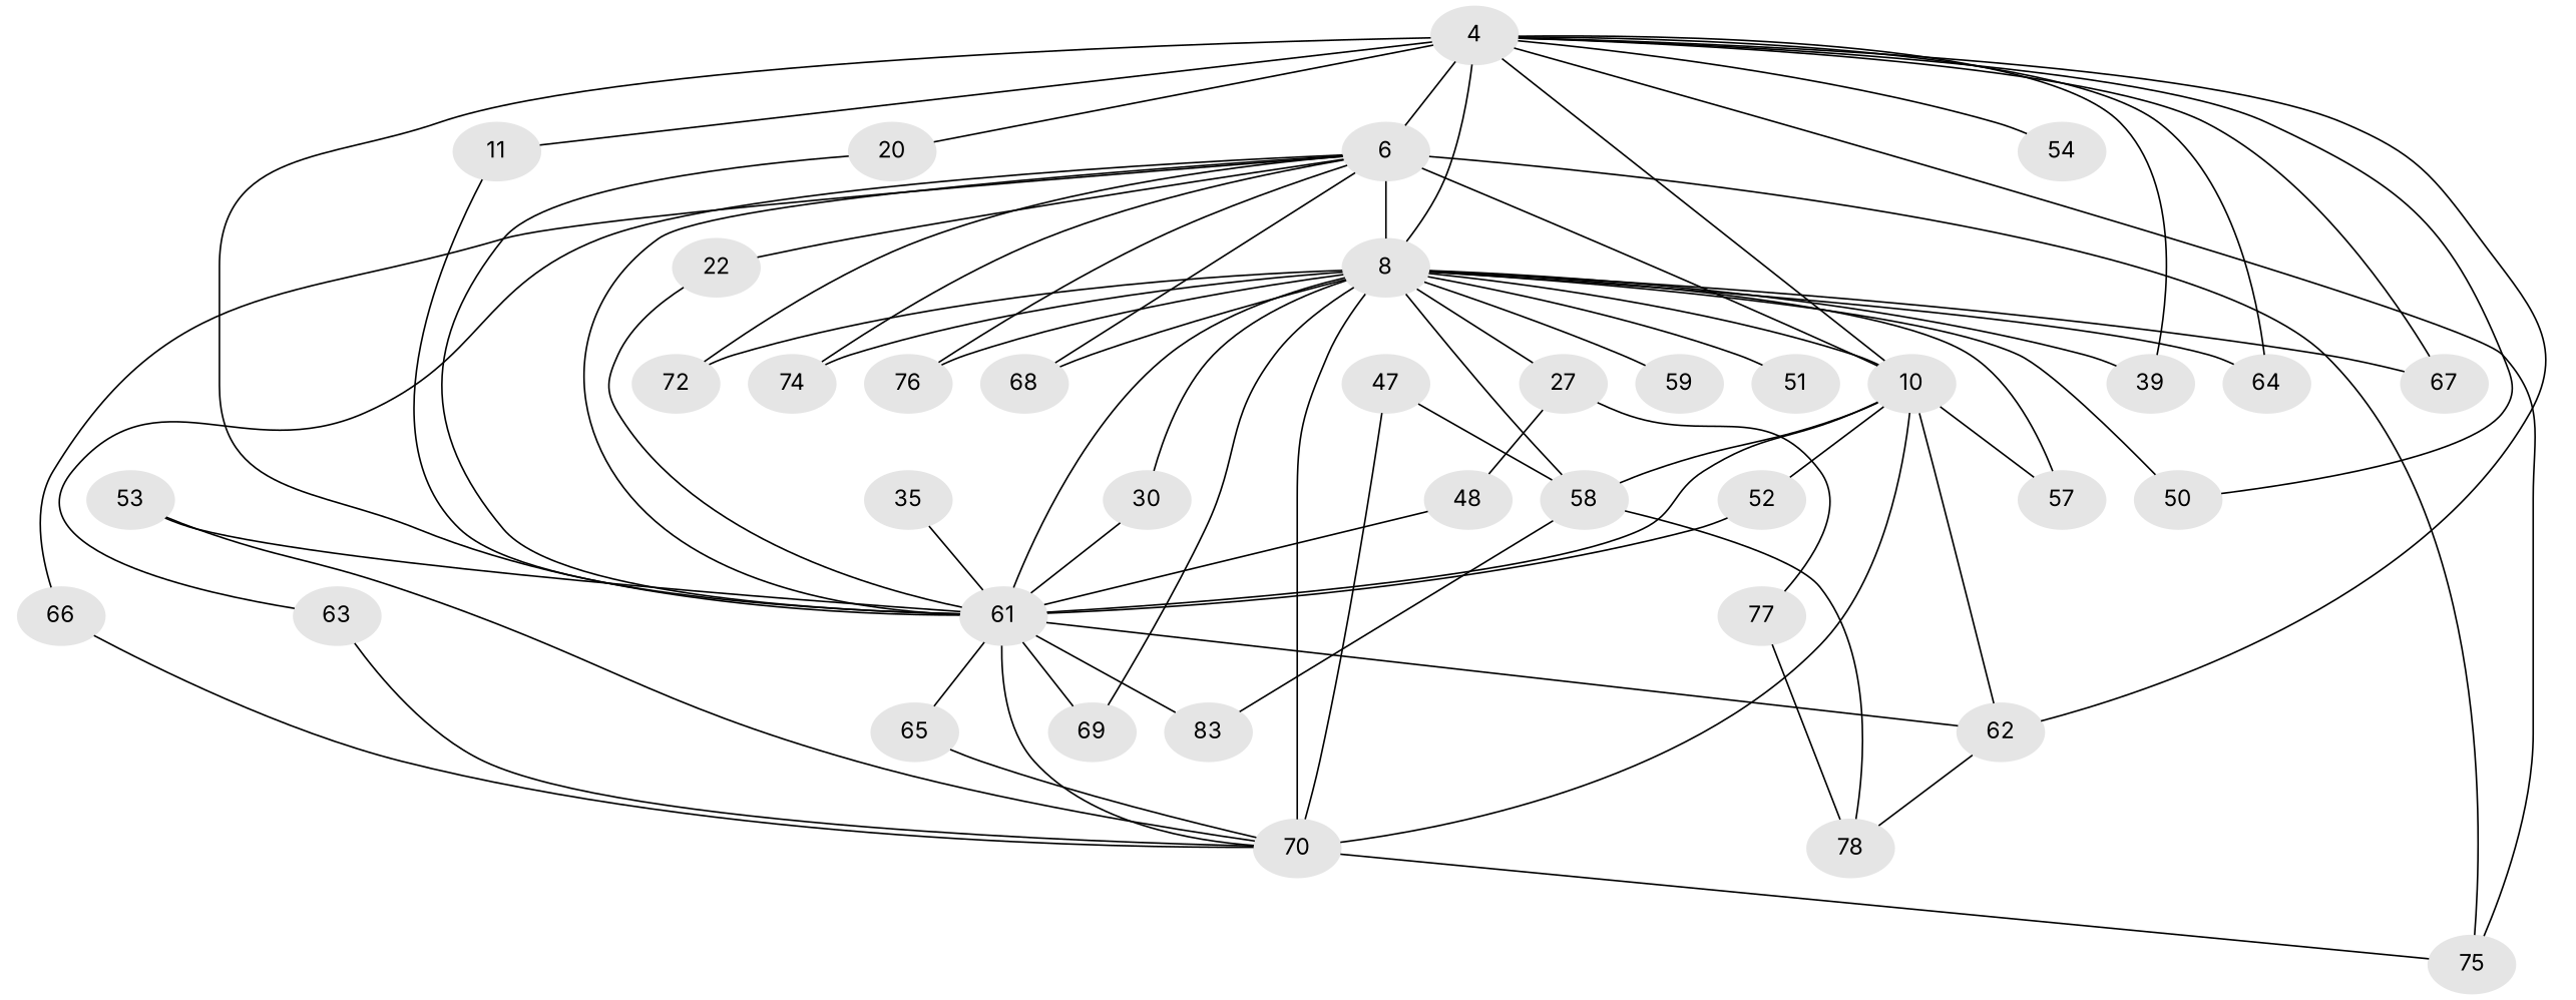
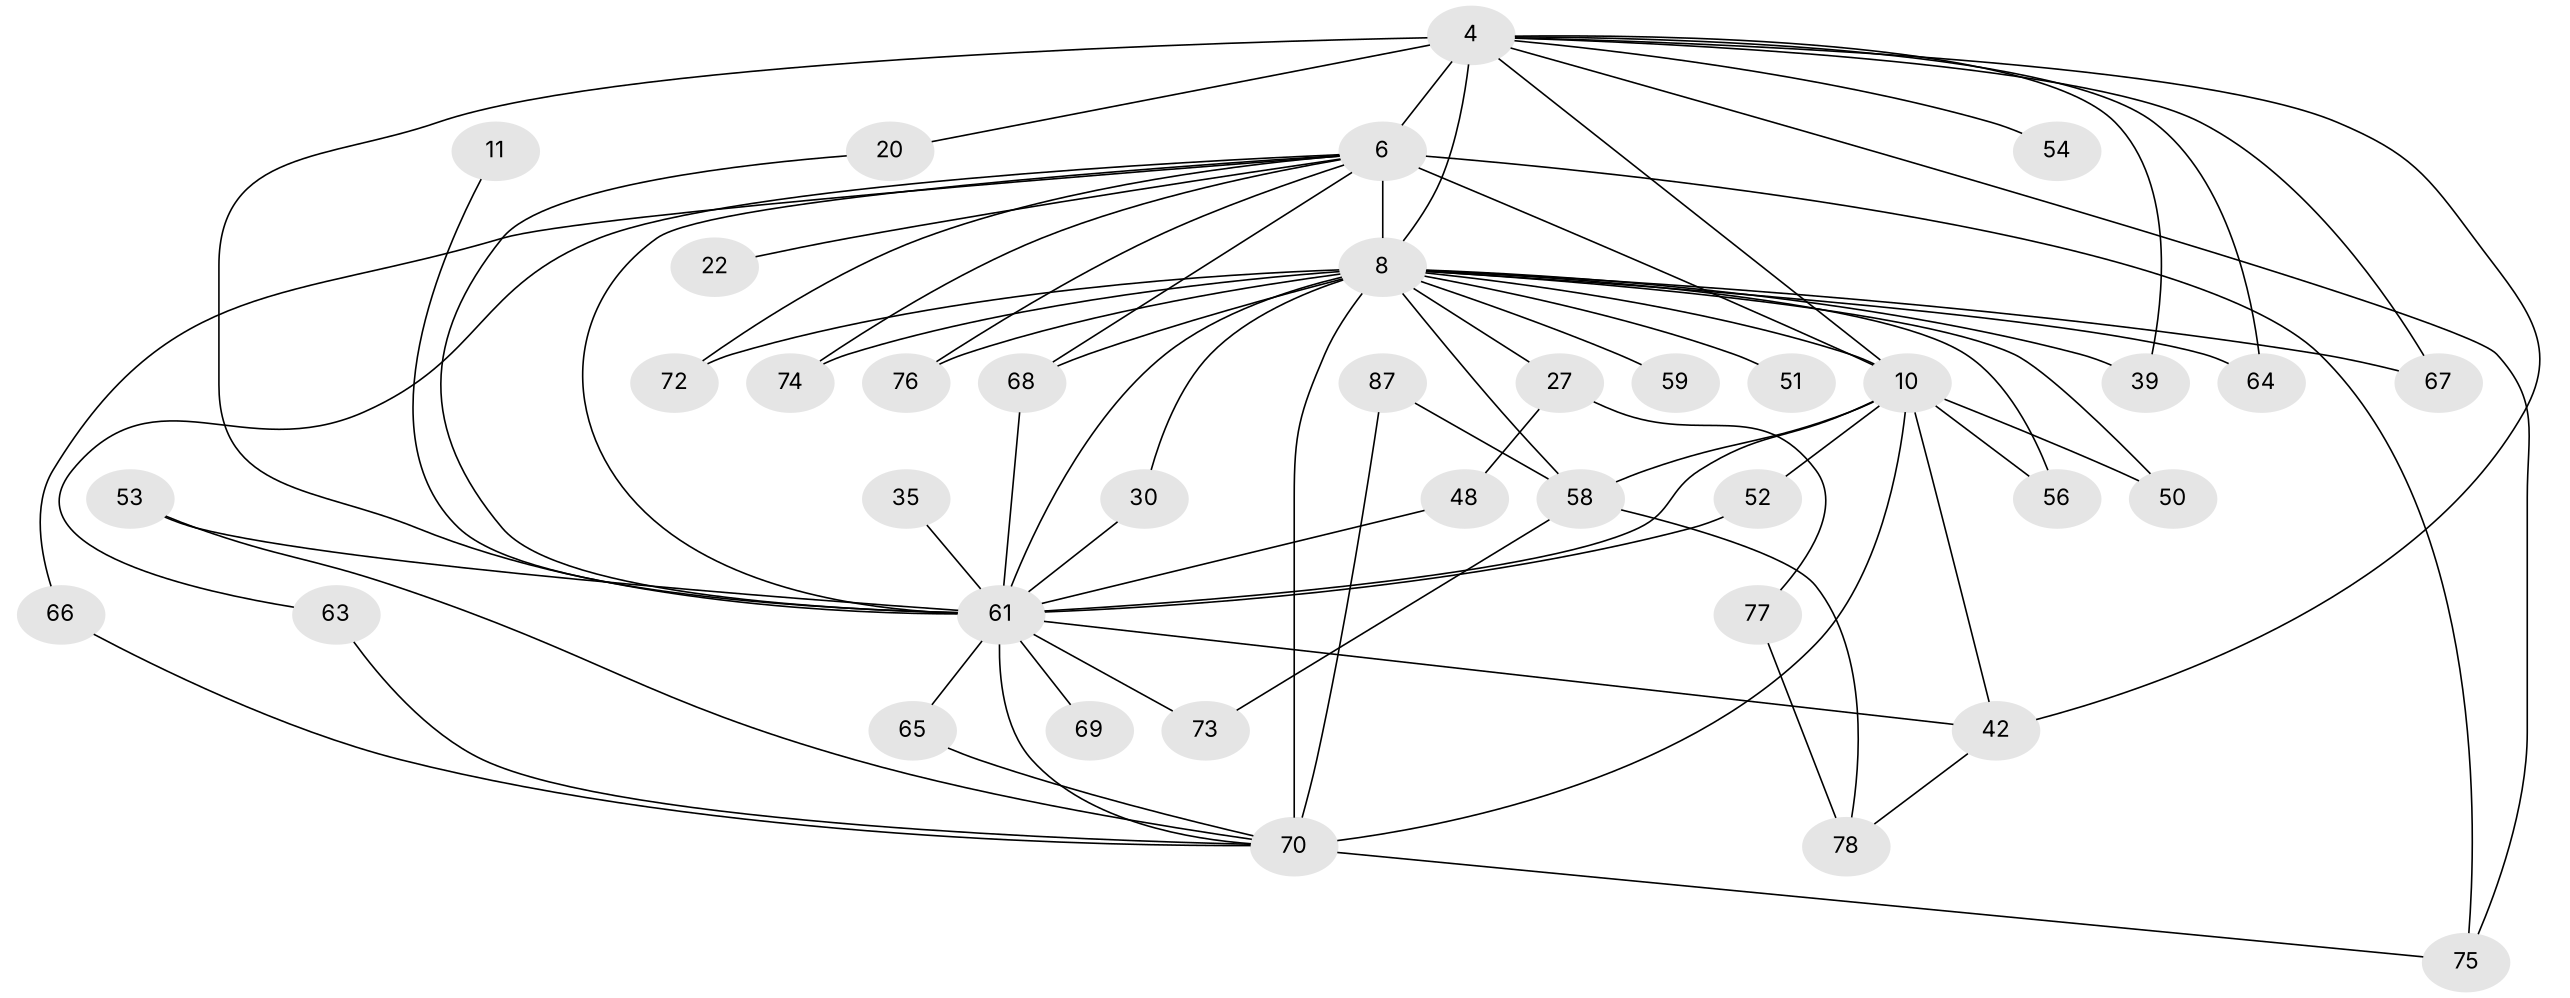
  graph {
    fontname=Inter
    node [color=gray90 fontname=Inter style=filled]
    edge [fontname=Inter]
    4 [super="+3"]
    6 [super="+5"]
    8 [super="+1"]
    10 [super="+7"]
    11
    20
    39
    50
    54 [super="+21"]
    61 [super="+42+38"]
-   62 [super="+19+14+34"]
+   62 [super="+19+14+34" label=42]
    64
    67 [super="+15+49+55+60"]
    75 [super="+29"]
    22
    63
    66
    68 [super="+43"]
    72
    74
    76 [super="+31"]
    27
    30 [super="+23"]
    51
-   56 [label=57]
+   56
    58 [super="+57+37"]
    59
    69 [super="+32+41"]
    70 [super="+46+36"]
    52
-   73 [label=83]
+   73
    65
    78 [super="+25"]
    48
    77
    35
-   47
+   47 [label=87]
    53
    4 -- 6 [weight=4]
    4 -- 8 [weight=4]
    4 -- 10 [weight=4]
-   4 -- 11
    4 -- 20
    4 -- 39
-   4 -- 50
+   10 -- 50
    4 -- 54 [weight=3]
    4 -- 61 [weight=6]
    4 -- 62 [weight=2]
    4 -- 64
    4 -- 67 [weight=2]
    4 -- 75
    6 -- 8 [weight=4]
    6 -- 10 [weight=4]
    6 -- 61 [weight=4]
    6 -- 75
    6 -- 22
    6 -- 63
    6 -- 66
    6 -- 68
    6 -- 72
    6 -- 74
    6 -- 76
    8 -- 10 [weight=4]
    8 -- 39
    8 -- 50
    8 -- 61 [weight=6]
    8 -- 64
    8 -- 67 [weight=5]
    8 -- 68 [weight=2]
    8 -- 72
    8 -- 74
    8 -- 76
    8 -- 27 [weight=2]
    8 -- 30
    8 -- 51 [weight=2]
    8 -- 56
    8 -- 58
    8 -- 59
-   8 -- 69 [weight=2]
    8 -- 70 [weight=6]
    10 -- 61 [weight=4]
    10 -- 62
    10 -- 56
    10 -- 58 [weight=4]
    10 -- 70
    10 -- 52
    11 -- 61
    20 -- 61
    61 -- 62 [weight=2]
    61 -- 69
    61 -- 70
    61 -- 73
    61 -- 65
    62 -- 78
-   22 -- 61
+   68 -- 61
    63 -- 70
    66 -- 70
    27 -- 48
    27 -- 77
    30 -- 61 [weight=2]
    58 -- 73
    58 -- 78
    70 -- 75
    52 -- 61
    65 -- 70
    48 -- 61
    77 -- 78
    35 -- 61 [weight=2]
    47 -- 58
    47 -- 70
    53 -- 61
    53 -- 70
  }
